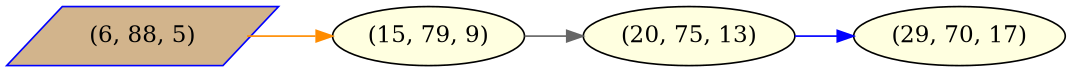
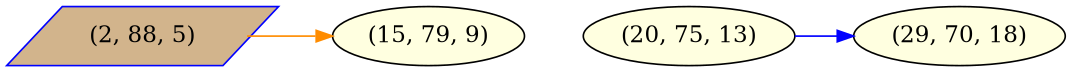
  digraph {
    rankdir=LR
    node [color=black fillcolor=lightyellow shape=ellipse style=filled]
-   "(6, 88, 5)" [color=blue fillcolor=tan shape=parallelogram]
+   "(6, 88, 5)" [color=blue fillcolor=tan shape=parallelogram label="(2, 88, 5)"]
    "(15, 79, 9)"
    "(20, 75, 13)"
-   "(29, 70, 18)" [label="(29, 70, 17)"]
+   "(29, 70, 18)"
    "(6, 88, 5)" -> "(15, 79, 9)" [color=darkorange]
-   "(15, 79, 9)" -> "(20, 75, 13)" [color=gray40]
    "(20, 75, 13)" -> "(29, 70, 18)" [color=blue]
  }
